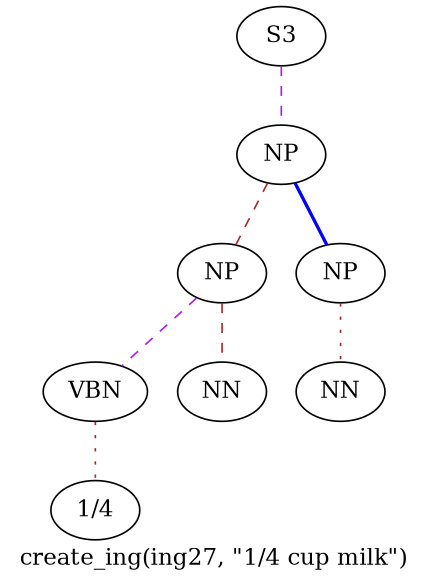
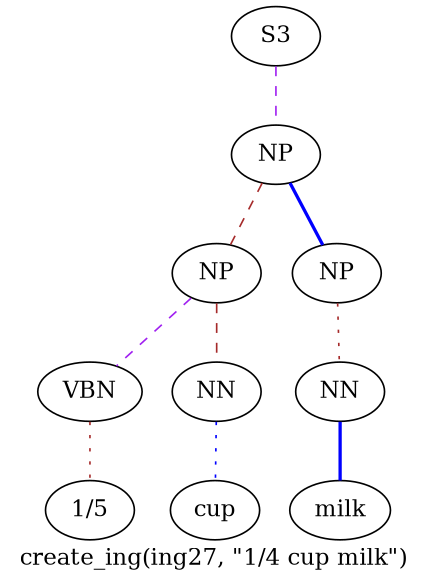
  graph {
    label="create_ing(ing27, \"1/4 cup milk\")"
    edge [color=brown style=dashed]
    n1 [label=S3]
    n2 [label=NP]
    n3 [label=NP]
    n4 [label=NP]
    n5 [label=VBN]
    n6 [label=NN]
    n7 [label=NN]
-   n8 [label="1/4"]
+   n8 [label="1/5"]
+   n9 [label=cup]
+   n10 [label=milk]
    n1 -- n2 [color=purple]
    n2 -- n3
    n2 -- n4 [color=blue style=bold]
    n3 -- n5 [color=purple]
    n3 -- n6
    n4 -- n7 [style=dotted]
    n5 -- n8 [style=dotted]
+   n6 -- n9 [color=blue style=dotted]
+   n7 -- n10 [color=blue style=bold]
  }
